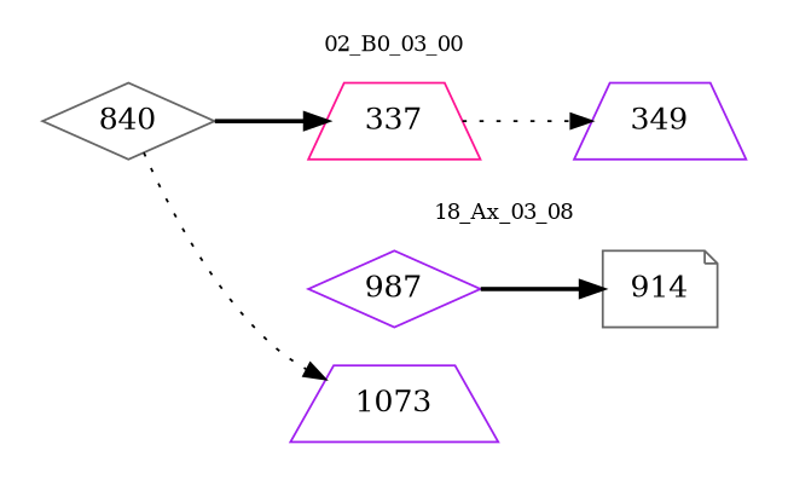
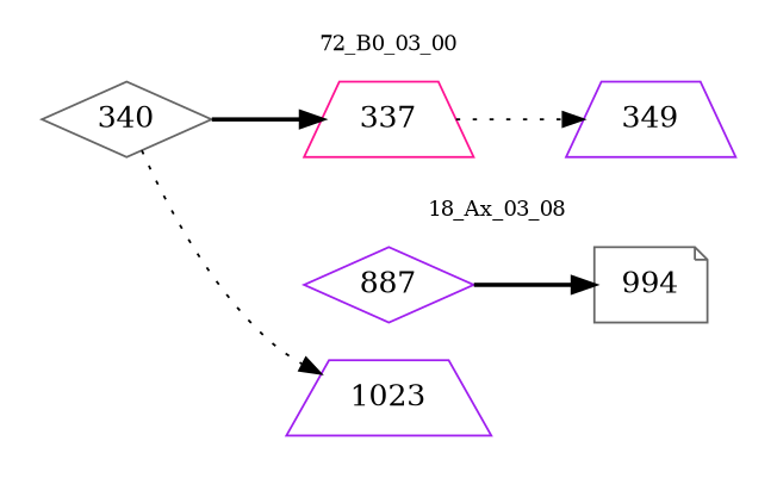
  digraph {
    rankdir=LR
    node [color=purple shape=trapezium]
    edge [color=black style=bold]
-   n1 [label=987 shape=diamond]
-   n2 [color=gray40 label=914 shape=note]
-   n3 [label=1073]
-   n4 [color=gray40 label=840 shape=diamond]
+   n1 [label=887 shape=diamond]
+   n2 [color=gray40 label=994 shape=note]
+   n3 [label=1023]
+   n4 [color=gray40 label=340 shape=diamond]
    n5 [color=deeppink label=337]
    n6 [label=349]
    subgraph cluster_1 {
      color=white
      fontsize=10
      label="18_Ax_03_08"
      n1
      n2
      n3
    }
    subgraph cluster_2 {
      color=white
      fontsize=10
-     label="02_B0_03_00"
+     label="72_B0_03_00"
      n4
      n5
      n6
    }
    n1 -> n2
    n4 -> n3 [style=dotted]
    n4 -> n5
    n5 -> n6 [style=dotted]
  }
